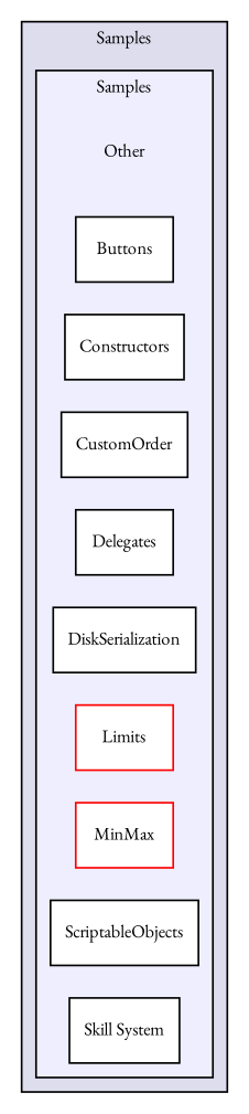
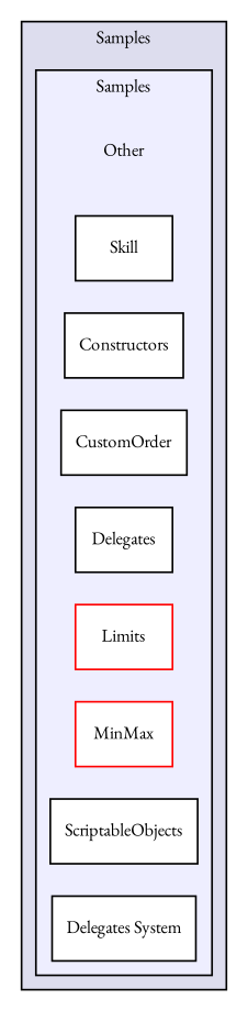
  digraph {
    compound=true
    rankdir=LR
    fontname="EB Garamond"
    node [fontname="EB Garamond" fontsize=10 shape=box color=black fillcolor=white style=filled]
    n1 [label=Other shape=plaintext color="" fillcolor="" style=""]
-   n2 [label=Buttons]
+   n2 [label=Skill]
    n3 [label=Constructors]
    n4 [label=CustomOrder]
    n5 [label=Delegates]
-   n6 [label=DiskSerialization]
    n7 [color=red label=Limits]
    n8 [color=red label=MinMax]
    n9 [label=ScriptableObjects]
-   n10 [label="Skill System"]
+   n10 [label="Delegates System"]
    subgraph cluster_1 {
      bgcolor="#ddddee"
      fontsize=10
      label=Samples
      pencolor=black
      subgraph cluster_2 {
        bgcolor="#eeeeff"
        fontsize=10
        pencolor=black
        n1
        n2
        n3
        n4
        n5
-       n6
        n7
        n8
        n9
        n10
      }
    }
  }
